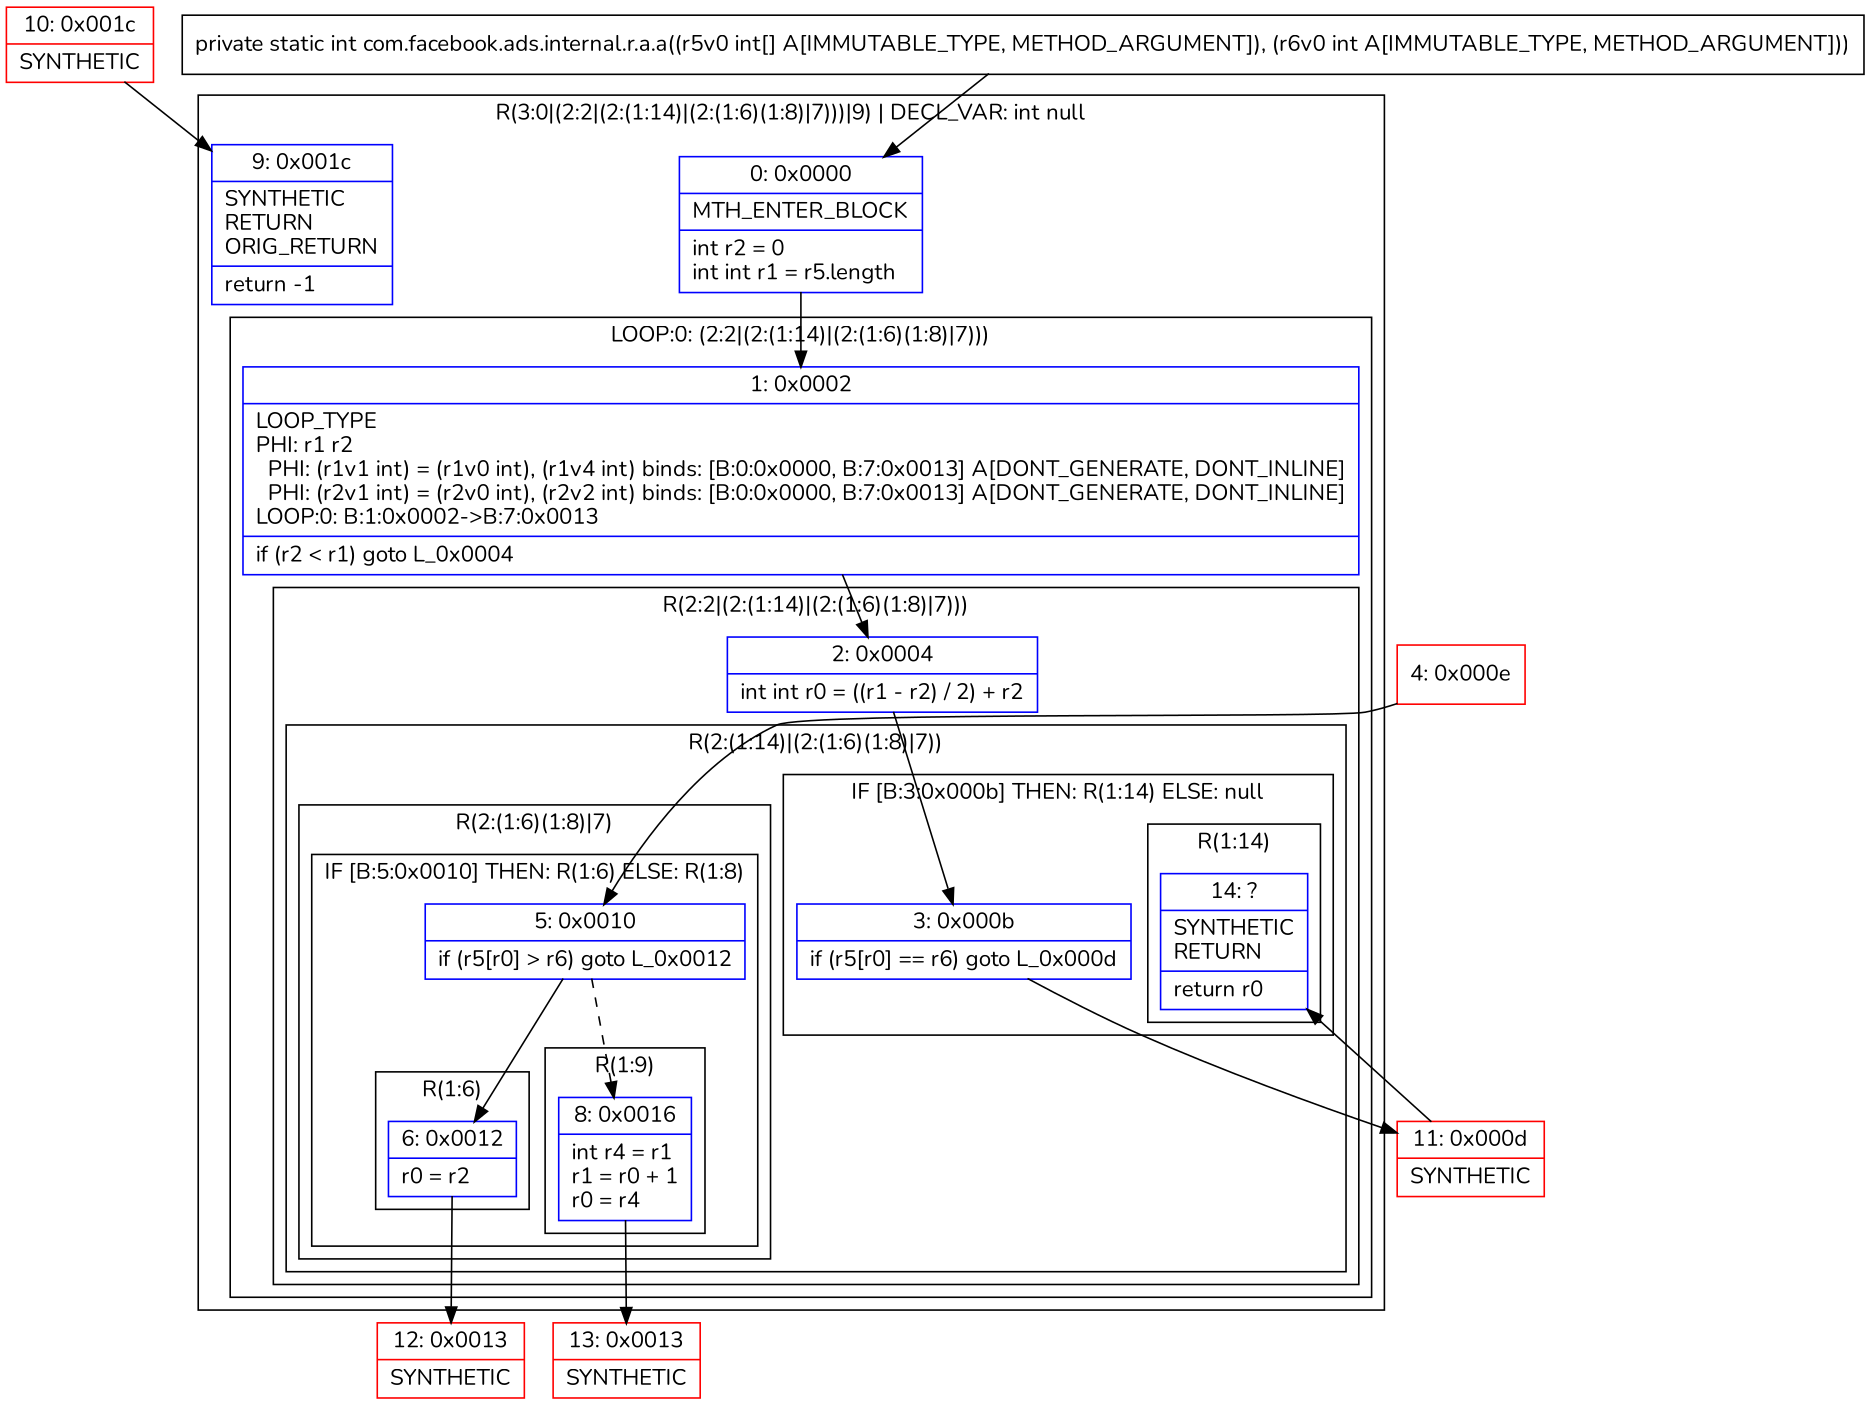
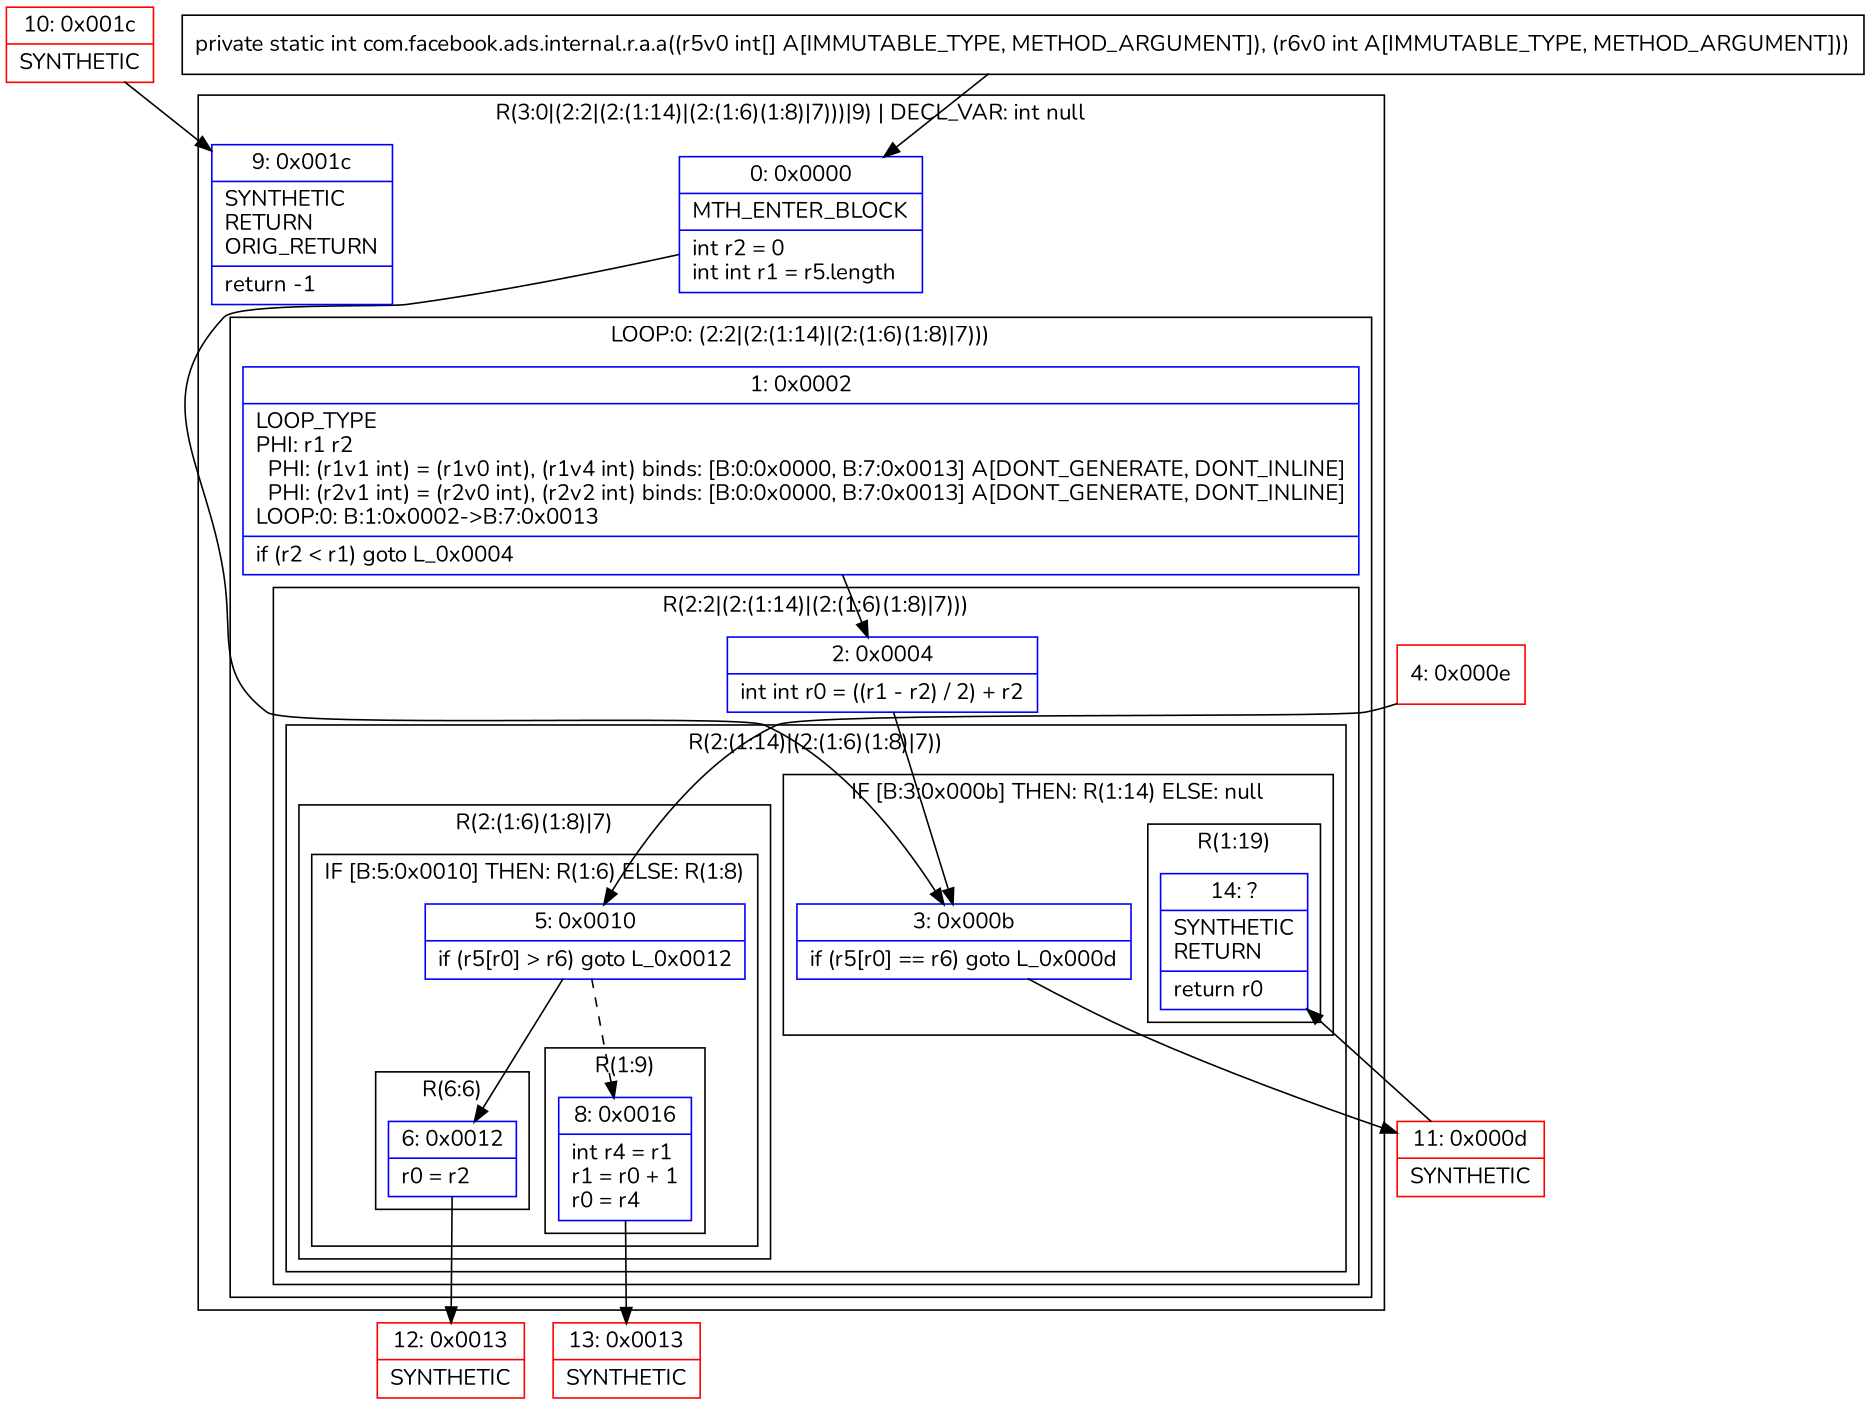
  digraph {
    fontname=Nunito
    node [color=blue fontname=Nunito shape=record]
    edge [fontname=Nunito]
    n1 [label="{14\:\ ?|SYNTHETIC\lRETURN\l|return r0\l}"]
    n2 [label="{3\:\ 0x000b|if (r5[r0] == r6) goto L_0x000d\l}"]
    n3 [label="{6\:\ 0x0012|r0 = r2\l}"]
    n4 [label="{8\:\ 0x0016|int r4 = r1\lr1 = r0 + 1\lr0 = r4\l}"]
    n5 [label="{5\:\ 0x0010|if (r5[r0] \> r6) goto L_0x0012\l}"]
    n6 [label="{2\:\ 0x0004|int int r0 = ((r1 \- r2) \/ 2) + r2\l}"]
    n7 [label="{1\:\ 0x0002|LOOP_TYPE\lPHI: r1 r2 \l  PHI: (r1v1 int) = (r1v0 int), (r1v4 int) binds: [B:0:0x0000, B:7:0x0013] A[DONT_GENERATE, DONT_INLINE]\l  PHI: (r2v1 int) = (r2v0 int), (r2v2 int) binds: [B:0:0x0000, B:7:0x0013] A[DONT_GENERATE, DONT_INLINE]\lLOOP:0: B:1:0x0002\-\>B:7:0x0013\l|if (r2 \< r1) goto L_0x0004\l}"]
    n8 [label="{0\:\ 0x0000|MTH_ENTER_BLOCK\l|int r2 = 0\lint int r1 = r5.length\l}"]
    n9 [label="{9\:\ 0x001c|SYNTHETIC\lRETURN\lORIG_RETURN\l|return \-1\l}"]
    n10 [color=red label="{11\:\ 0x000d|SYNTHETIC\l}"]
    n11 [color=red label="{12\:\ 0x0013|SYNTHETIC\l}"]
    n12 [color=red label="{13\:\ 0x0013|SYNTHETIC\l}"]
    n13 [color=red label="{10\:\ 0x001c|SYNTHETIC\l}"]
    n14 [color=red label="{4\:\ 0x000e}"]
    n15 [label="{private static int com.facebook.ads.internal.r.a.a((r5v0 int[] A[IMMUTABLE_TYPE, METHOD_ARGUMENT]), (r6v0 int A[IMMUTABLE_TYPE, METHOD_ARGUMENT])) }" color=""]
    subgraph cluster_1 {
      label="R(3:0|(2:2|(2:(1:14)|(2:(1:6)(1:8)|7)))|9) | DECL_VAR: int null\l"
      n8
      n9
      subgraph cluster_2 {
        label="LOOP:0: (2:2|(2:(1:14)|(2:(1:6)(1:8)|7)))"
        n7
        subgraph cluster_3 {
          label="R(2:2|(2:(1:14)|(2:(1:6)(1:8)|7)))"
          n6
          subgraph cluster_4 {
            label="R(2:(1:14)|(2:(1:6)(1:8)|7))"
            subgraph cluster_5 {
              label="IF [B:3:0x000b] THEN: R(1:14) ELSE: null"
              n2
              subgraph cluster_6 {
-               label="R(1:14)"
+               label="R(1:19)"
                n1
              }
            }
            subgraph cluster_7 {
              label="R(2:(1:6)(1:8)|7)"
              subgraph cluster_8 {
                label="IF [B:5:0x0010] THEN: R(1:6) ELSE: R(1:8)"
                n5
                subgraph cluster_9 {
-                 label="R(1:6)"
+                 label="R(6:6)"
                  n3
                }
                subgraph cluster_10 {
                  label="R(1:9)"
                  n4
                }
              }
            }
          }
        }
      }
    }
    n2 -> n10
    n3 -> n11
    n4 -> n12
    n5 -> n3
    n5 -> n4 [style=dashed]
    n6 -> n2
    n7 -> n6
-   n8 -> n7
+   n8 -> n2
    n10 -> n1
    n13 -> n9
    n14 -> n5
    n15 -> n8
  }
